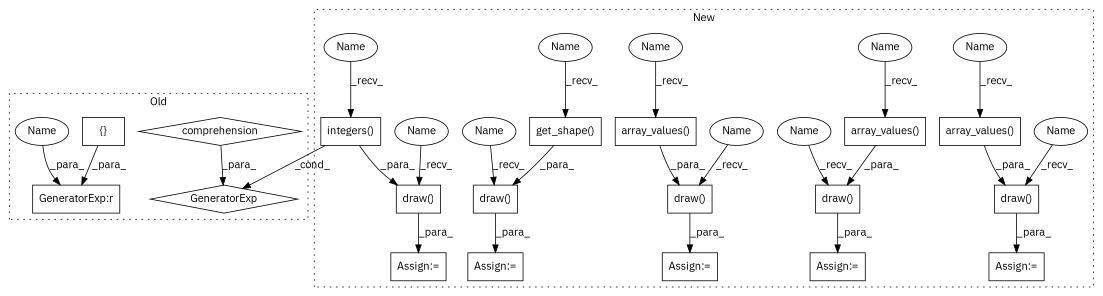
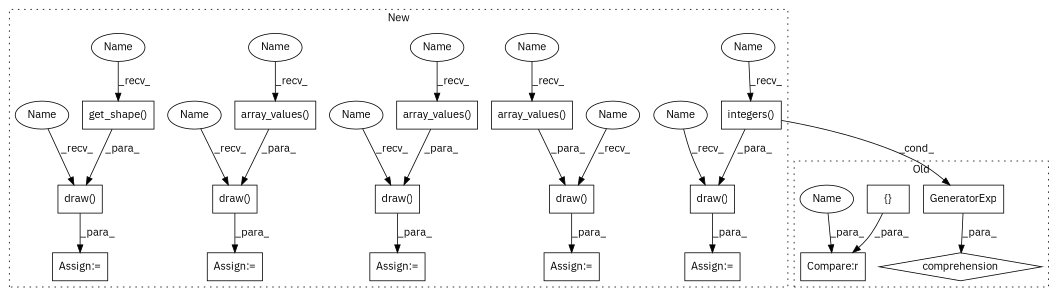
  digraph {
    fontname="IBM Plex Sans"
    node [a=87 fontname="IBM Plex Sans" l=3 s=712 shape=box]
    edge [fontname="IBM Plex Sans"]
-   n1 [a=55 l=20 label=GeneratorExp s=711 shape=diamond]
+   n1 [a=55 l=20 label=GeneratorExp s=711]
    n2 [a=59 l="2,1" label="{}" s="717,717"]
    n3 [a=45 label=comprehension s=720 shape=diamond]
-   n4 [a=40 l=7 label="GeneratorExp:r"]
+   n4 [a=40 l=7 label="Compare:r"]
    n5 [l=1 label=Name shape=ellipse]
    n6 [a=75 l=136 label="array_values()" s=1033]
    n7 [a=75 l=65 label="get_shape()" s=936]
    n8 [a=75 l=120 label="array_values()" s=1508]
    n9 [a=68 label="Assign:=" s=1011]
    n10 [a=75 l="19,6" label="draw()" s="1489,1628"]
    n11 [a=75 l="10,1" label="draw()" s="926,1001"]
    n12 [a=68 label="Assign:=" s=1486]
    n13 [a=75 l="19,6" label="draw()" s="1014,1169"]
    n14 [a=68 label="Assign:=" s=923]
    n15 [a=75 l=196 label="array_values()" s=1206]
    n16 [a=68 label="Assign:=" s=1184]
    n17 [a=75 l="19,6" label="draw()" s="1187,1402"]
    n18 [a=75 l=43 label="integers()" s=1430]
    n19 [a=68 label="Assign:=" s=1417]
    n20 [a=75 l="10,1" label="draw()" s="1420,1473"]
    n21 [l=7 label=Name s=1430 shape=ellipse]
    n22 [l=7 label=Name s=1033 shape=ellipse]
    n23 [l=7 label=Name s=1508 shape=ellipse]
    n24 [l=7 label=Name s=1206 shape=ellipse]
    n25 [l=7 label=Name s=936 shape=ellipse]
    n26 [l=4 label=Name s=1187 shape=ellipse]
    n27 [l=4 label=Name s=1014 shape=ellipse]
    n28 [l=4 label=Name s=1420 shape=ellipse]
    n29 [l=4 label=Name s=926 shape=ellipse]
    n30 [l=4 label=Name s=1489 shape=ellipse]
    subgraph cluster_1 {
      label=Old
      style=dotted
      n1
      n2
      n3
      n4
      n5
    }
    subgraph cluster_2 {
      label=New
      style=dotted
      n6
      n7
      n8
      n9
      n10
      n11
      n12
      n13
      n14
      n15
      n16
      n17
      n18
      n19
      n20
      n21
      n22
      n23
      n24
      n25
      n26
      n27
      n28
      n29
      n30
    }
    n2 -> n4 [label=_para_]
-   n3 -> n1 [label=_para_]
+   n1 -> n3 [label=_para_]
    n5 -> n4 [label=_para_]
    n6 -> n13 [label=_para_]
    n7 -> n11 [label=_para_]
    n8 -> n10 [label=_para_]
    n10 -> n12 [label=_para_]
    n11 -> n14 [label=_para_]
    n13 -> n9 [label=_para_]
    n15 -> n17 [label=_para_]
    n17 -> n16 [label=_para_]
    n18 -> n1 [label=_cond_]
    n18 -> n20 [label=_para_]
    n20 -> n19 [label=_para_]
    n21 -> n18 [label=_recv_]
    n22 -> n6 [label=_recv_]
    n23 -> n8 [label=_recv_]
    n24 -> n15 [label=_recv_]
    n25 -> n7 [label=_recv_]
    n26 -> n17 [label=_recv_]
    n27 -> n13 [label=_recv_]
    n28 -> n20 [label=_recv_]
    n29 -> n11 [label=_recv_]
    n30 -> n10 [label=_recv_]
  }
